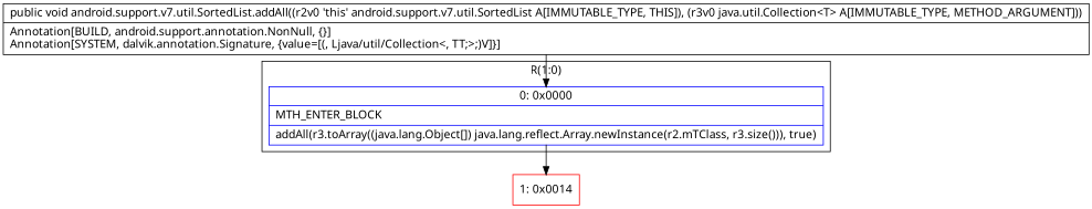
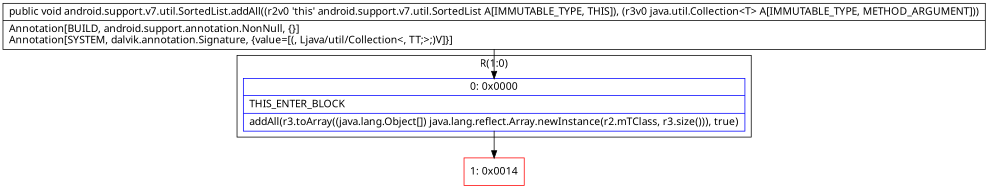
  digraph {
    fontname="Noto Sans"
    node [shape=record fontname="Noto Sans"]
    edge [fontname="Noto Sans"]
-   n1 [color=blue label="{0\:\ 0x0000|MTH_ENTER_BLOCK\l|addAll(r3.toArray((java.lang.Object[]) java.lang.reflect.Array.newInstance(r2.mTClass, r3.size())), true)\l}"]
+   n1 [color=blue label="{0\:\ 0x0000|THIS_ENTER_BLOCK\l|addAll(r3.toArray((java.lang.Object[]) java.lang.reflect.Array.newInstance(r2.mTClass, r3.size())), true)\l}"]
    n2 [color=red label="{1\:\ 0x0014}"]
    n3 [label="{public void android.support.v7.util.SortedList.addAll((r2v0 'this' android.support.v7.util.SortedList A[IMMUTABLE_TYPE, THIS]), (r3v0 java.util.Collection\<T\> A[IMMUTABLE_TYPE, METHOD_ARGUMENT]))  | Annotation[BUILD, android.support.annotation.NonNull, \{\}]\lAnnotation[SYSTEM, dalvik.annotation.Signature, \{value=[(, Ljava\/util\/Collection\<, TT;\>;)V]\}]\l}"]
    subgraph cluster_1 {
      label="R(1:0)"
      n1
    }
    n1 -> n2
    n3 -> n1
  }
